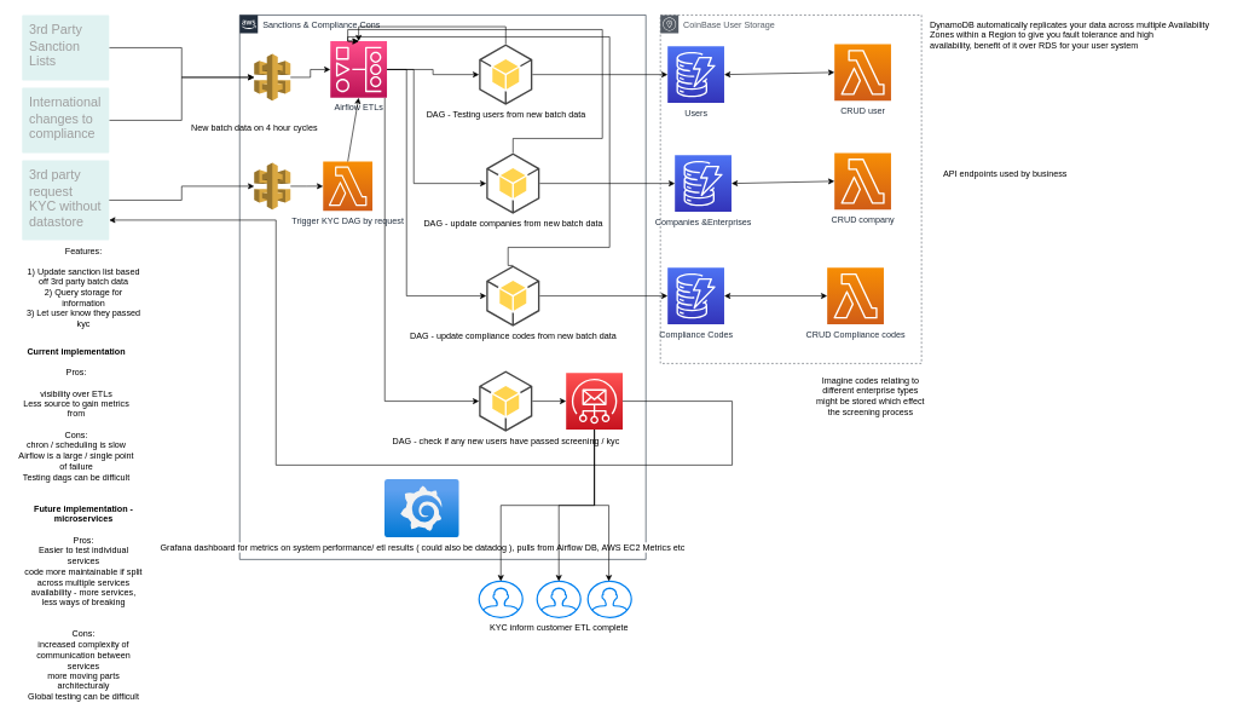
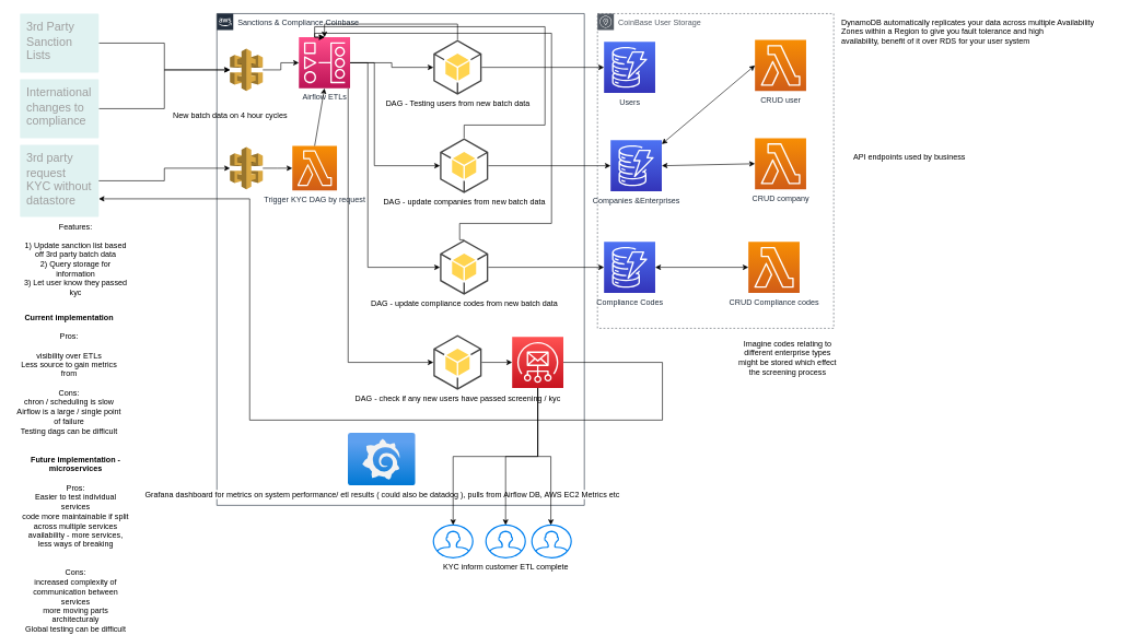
  <mxCell id="0" />
  <mxCell id="1" parent="0" />
- <mxCell id="2" value="Sanctions &amp;amp; Compliance Cons" style="points=[[0,0],[0.25,0],[0.5,0],[0.75,0],[1,0],[1,0.25],[1,0.5],[1,0.75],[1,1],[0.75,1],[0.5,1],[0.25,1],[0,1],[0,0.75],[0,0.5],[0,0.25]];outlineConnect=0;gradientColor=none;html=1;whiteSpace=wrap;fontSize=12;fontStyle=0;shape=mxgraph.aws4.group;grIcon=mxgraph.aws4.group_aws_cloud_alt;strokeColor=#232F3E;fillColor=none;verticalAlign=top;align=left;spacingLeft=30;fontColor=#232F3E;dashed=0;labelBackgroundColor=#ffffff;container=1;pointerEvents=0;collapsible=0;recursiveResize=0;" parent="1" vertex="1"><mxGeometry x="330" y="20" width="560" height="750" as="geometry" /></mxCell>
+ <mxCell id="2" value="Sanctions &amp;amp; Compliance Coinbase" style="points=[[0,0],[0.25,0],[0.5,0],[0.75,0],[1,0],[1,0.25],[1,0.5],[1,0.75],[1,1],[0.75,1],[0.5,1],[0.25,1],[0,1],[0,0.75],[0,0.5],[0,0.25]];outlineConnect=0;gradientColor=none;html=1;whiteSpace=wrap;fontSize=12;fontStyle=0;shape=mxgraph.aws4.group;grIcon=mxgraph.aws4.group_aws_cloud_alt;strokeColor=#232F3E;fillColor=none;verticalAlign=top;align=left;spacingLeft=30;fontColor=#232F3E;dashed=0;labelBackgroundColor=#ffffff;container=1;pointerEvents=0;collapsible=0;recursiveResize=0;" parent="1" vertex="1"><mxGeometry x="330" y="20" width="560" height="750" as="geometry" /></mxCell>
  <mxCell id="3" value="" style="edgeStyle=orthogonalEdgeStyle;rounded=0;orthogonalLoop=1;jettySize=auto;html=1;" edge="1" parent="2" source="7" target="12"><mxGeometry relative="1" as="geometry" /></mxCell>
  <mxCell id="4" style="edgeStyle=orthogonalEdgeStyle;rounded=0;orthogonalLoop=1;jettySize=auto;html=1;exitX=1;exitY=0.5;exitDx=0;exitDy=0;exitPerimeter=0;entryX=0;entryY=0.5;entryDx=0;entryDy=0;entryPerimeter=0;" edge="1" parent="2" source="7" target="17"><mxGeometry relative="1" as="geometry"><Array as="points"><mxPoint x="240" y="75" /><mxPoint x="240" y="232" /></Array></mxGeometry></mxCell>
  <mxCell id="5" style="edgeStyle=orthogonalEdgeStyle;rounded=0;orthogonalLoop=1;jettySize=auto;html=1;entryX=0;entryY=0.5;entryDx=0;entryDy=0;entryPerimeter=0;" edge="1" parent="2" source="7" target="21"><mxGeometry relative="1" as="geometry"><Array as="points"><mxPoint x="230" y="75" /><mxPoint x="230" y="387" /></Array></mxGeometry></mxCell>
  <mxCell id="6" style="edgeStyle=orthogonalEdgeStyle;rounded=0;orthogonalLoop=1;jettySize=auto;html=1;entryX=0;entryY=0.5;entryDx=0;entryDy=0;entryPerimeter=0;" edge="1" parent="2" source="7" target="29"><mxGeometry relative="1" as="geometry"><Array as="points"><mxPoint x="200" y="85" /><mxPoint x="200" y="532" /></Array></mxGeometry></mxCell>
  <mxCell id="7" value="Airflow ETLs" style="sketch=0;points=[[0,0,0],[0.25,0,0],[0.5,0,0],[0.75,0,0],[1,0,0],[0,1,0],[0.25,1,0],[0.5,1,0],[0.75,1,0],[1,1,0],[0,0.25,0],[0,0.5,0],[0,0.75,0],[1,0.25,0],[1,0.5,0],[1,0.75,0]];outlineConnect=0;fontColor=#232F3E;gradientColor=#FF4F8B;gradientDirection=north;fillColor=#BC1356;strokeColor=#ffffff;dashed=0;verticalLabelPosition=bottom;verticalAlign=top;align=center;html=1;fontSize=12;fontStyle=0;aspect=fixed;shape=mxgraph.aws4.resourceIcon;resIcon=mxgraph.aws4.managed_workflows_for_apache_airflow;" vertex="1" parent="2"><mxGeometry x="125" y="36" width="78" height="78" as="geometry" /></mxCell>
  <mxCell id="8" value="Users" style="sketch=0;points=[[0,0,0],[0.25,0,0],[0.5,0,0],[0.75,0,0],[1,0,0],[0,1,0],[0.25,1,0],[0.5,1,0],[0.75,1,0],[1,1,0],[0,0.25,0],[0,0.5,0],[0,0.75,0],[1,0.25,0],[1,0.5,0],[1,0.75,0]];outlineConnect=0;fontColor=#232F3E;gradientColor=#4D72F3;gradientDirection=north;fillColor=#3334B9;strokeColor=#ffffff;dashed=0;verticalLabelPosition=bottom;verticalAlign=top;align=center;html=1;fontSize=12;fontStyle=0;aspect=fixed;shape=mxgraph.aws4.resourceIcon;resIcon=mxgraph.aws4.dynamodb;" vertex="1" parent="2"><mxGeometry x="590" y="43" width="78" height="78" as="geometry" /></mxCell>
  <mxCell id="9" value="Companies &amp;amp;Enterprises" style="sketch=0;points=[[0,0,0],[0.25,0,0],[0.5,0,0],[0.75,0,0],[1,0,0],[0,1,0],[0.25,1,0],[0.5,1,0],[0.75,1,0],[1,1,0],[0,0.25,0],[0,0.5,0],[0,0.75,0],[1,0.25,0],[1,0.5,0],[1,0.75,0]];outlineConnect=0;fontColor=#232F3E;gradientColor=#4D72F3;gradientDirection=north;fillColor=#3334B9;strokeColor=#ffffff;dashed=0;verticalLabelPosition=bottom;verticalAlign=top;align=center;html=1;fontSize=12;fontStyle=0;aspect=fixed;shape=mxgraph.aws4.resourceIcon;resIcon=mxgraph.aws4.dynamodb;" vertex="1" parent="2"><mxGeometry x="600" y="193" width="78" height="78" as="geometry" /></mxCell>
  <mxCell id="10" style="edgeStyle=orthogonalEdgeStyle;rounded=0;orthogonalLoop=1;jettySize=auto;html=1;exitX=1;exitY=0.5;exitDx=0;exitDy=0;exitPerimeter=0;" edge="1" parent="2" source="12" target="8"><mxGeometry relative="1" as="geometry" /></mxCell>
  <mxCell id="11" style="edgeStyle=orthogonalEdgeStyle;rounded=0;orthogonalLoop=1;jettySize=auto;html=1;exitX=0.5;exitY=0;exitDx=0;exitDy=0;exitPerimeter=0;entryX=0.5;entryY=0;entryDx=0;entryDy=0;entryPerimeter=0;" edge="1" parent="2" source="12" target="7"><mxGeometry relative="1" as="geometry" /></mxCell>
  <mxCell id="12" value="DAG - Testing users from new batch data" style="outlineConnect=0;dashed=0;verticalLabelPosition=bottom;verticalAlign=top;align=center;html=1;shape=mxgraph.aws3.android;fillColor=#FFD44F;gradientColor=none;" vertex="1" parent="2"><mxGeometry x="330" y="40" width="73.5" height="84" as="geometry" /></mxCell>
  <mxCell id="13" value="" style="edgeStyle=orthogonalEdgeStyle;rounded=0;orthogonalLoop=1;jettySize=auto;html=1;" edge="1" parent="2" source="14" target="7"><mxGeometry relative="1" as="geometry" /></mxCell>
  <mxCell id="14" value="" style="outlineConnect=0;dashed=0;verticalLabelPosition=bottom;verticalAlign=top;align=center;html=1;shape=mxgraph.aws3.api_gateway;fillColor=#D9A741;gradientColor=none;" vertex="1" parent="2"><mxGeometry x="20" y="53.5" width="50" height="64.5" as="geometry" /></mxCell>
  <mxCell id="15" style="edgeStyle=orthogonalEdgeStyle;rounded=0;orthogonalLoop=1;jettySize=auto;html=1;" edge="1" parent="2" source="17" target="9"><mxGeometry relative="1" as="geometry" /></mxCell>
  <mxCell id="16" style="edgeStyle=orthogonalEdgeStyle;rounded=0;orthogonalLoop=1;jettySize=auto;html=1;entryX=0.5;entryY=0;entryDx=0;entryDy=0;entryPerimeter=0;exitX=0.5;exitY=0;exitDx=0;exitDy=0;exitPerimeter=0;" edge="1" parent="2" source="17" target="7"><mxGeometry relative="1" as="geometry"><Array as="points"><mxPoint x="377" y="170" /><mxPoint x="500" y="170" /><mxPoint x="500" y="20" /><mxPoint x="149" y="20" /></Array></mxGeometry></mxCell>
  <mxCell id="17" value="DAG - update companies from new batch data" style="outlineConnect=0;dashed=0;verticalLabelPosition=bottom;verticalAlign=top;align=center;html=1;shape=mxgraph.aws3.android;fillColor=#FFD44F;gradientColor=none;" vertex="1" parent="2"><mxGeometry x="340" y="190" width="73.5" height="84" as="geometry" /></mxCell>
  <mxCell id="18" value="Compliance Codes" style="sketch=0;points=[[0,0,0],[0.25,0,0],[0.5,0,0],[0.75,0,0],[1,0,0],[0,1,0],[0.25,1,0],[0.5,1,0],[0.75,1,0],[1,1,0],[0,0.25,0],[0,0.5,0],[0,0.75,0],[1,0.25,0],[1,0.5,0],[1,0.75,0]];outlineConnect=0;fontColor=#232F3E;gradientColor=#4D72F3;gradientDirection=north;fillColor=#3334B9;strokeColor=#ffffff;dashed=0;verticalLabelPosition=bottom;verticalAlign=top;align=center;html=1;fontSize=12;fontStyle=0;aspect=fixed;shape=mxgraph.aws4.resourceIcon;resIcon=mxgraph.aws4.dynamodb;" vertex="1" parent="2"><mxGeometry x="590" y="348" width="78" height="78" as="geometry" /></mxCell>
  <mxCell id="19" style="edgeStyle=orthogonalEdgeStyle;rounded=0;orthogonalLoop=1;jettySize=auto;html=1;" edge="1" parent="2" source="21" target="18"><mxGeometry relative="1" as="geometry" /></mxCell>
  <mxCell id="20" style="edgeStyle=orthogonalEdgeStyle;rounded=0;orthogonalLoop=1;jettySize=auto;html=1;entryX=0.5;entryY=0;entryDx=0;entryDy=0;entryPerimeter=0;exitX=0.5;exitY=0;exitDx=0;exitDy=0;exitPerimeter=0;" edge="1" parent="2" source="21" target="7"><mxGeometry relative="1" as="geometry"><mxPoint x="377" y="330" as="sourcePoint" /><Array as="points"><mxPoint x="370" y="345" /><mxPoint x="370" y="320" /><mxPoint x="510" y="320" /><mxPoint x="510" y="30" /><mxPoint x="149" y="30" /></Array></mxGeometry></mxCell>
  <mxCell id="21" value="DAG - update compliance codes from new batch data" style="outlineConnect=0;dashed=0;verticalLabelPosition=bottom;verticalAlign=top;align=center;html=1;shape=mxgraph.aws3.android;fillColor=#FFD44F;gradientColor=none;" vertex="1" parent="2"><mxGeometry x="340" y="345" width="73.5" height="84" as="geometry" /></mxCell>
  <mxCell id="22" value="CRUD user" style="sketch=0;points=[[0,0,0],[0.25,0,0],[0.5,0,0],[0.75,0,0],[1,0,0],[0,1,0],[0.25,1,0],[0.5,1,0],[0.75,1,0],[1,1,0],[0,0.25,0],[0,0.5,0],[0,0.75,0],[1,0.25,0],[1,0.5,0],[1,0.75,0]];outlineConnect=0;fontColor=#232F3E;gradientColor=#F78E04;gradientDirection=north;fillColor=#D05C17;strokeColor=#ffffff;dashed=0;verticalLabelPosition=bottom;verticalAlign=top;align=center;html=1;fontSize=12;fontStyle=0;aspect=fixed;shape=mxgraph.aws4.resourceIcon;resIcon=mxgraph.aws4.lambda;" vertex="1" parent="2"><mxGeometry x="820" y="40" width="78" height="78" as="geometry" /></mxCell>
  <mxCell id="23" value="CRUD company" style="sketch=0;points=[[0,0,0],[0.25,0,0],[0.5,0,0],[0.75,0,0],[1,0,0],[0,1,0],[0.25,1,0],[0.5,1,0],[0.75,1,0],[1,1,0],[0,0.25,0],[0,0.5,0],[0,0.75,0],[1,0.25,0],[1,0.5,0],[1,0.75,0]];outlineConnect=0;fontColor=#232F3E;gradientColor=#F78E04;gradientDirection=north;fillColor=#D05C17;strokeColor=#ffffff;dashed=0;verticalLabelPosition=bottom;verticalAlign=top;align=center;html=1;fontSize=12;fontStyle=0;aspect=fixed;shape=mxgraph.aws4.resourceIcon;resIcon=mxgraph.aws4.lambda;" vertex="1" parent="2"><mxGeometry x="820" y="190" width="78" height="78" as="geometry" /></mxCell>
  <mxCell id="24" value="CRUD Compliance codes" style="sketch=0;points=[[0,0,0],[0.25,0,0],[0.5,0,0],[0.75,0,0],[1,0,0],[0,1,0],[0.25,1,0],[0.5,1,0],[0.75,1,0],[1,1,0],[0,0.25,0],[0,0.5,0],[0,0.75,0],[1,0.25,0],[1,0.5,0],[1,0.75,0]];outlineConnect=0;fontColor=#232F3E;gradientColor=#F78E04;gradientDirection=north;fillColor=#D05C17;strokeColor=#ffffff;dashed=0;verticalLabelPosition=bottom;verticalAlign=top;align=center;html=1;fontSize=12;fontStyle=0;aspect=fixed;shape=mxgraph.aws4.resourceIcon;resIcon=mxgraph.aws4.lambda;" vertex="1" parent="2"><mxGeometry x="810" y="348" width="78" height="78" as="geometry" /></mxCell>
- <mxCell id="25" value="" style="endArrow=classic;startArrow=classic;html=1;rounded=0;entryX=1;entryY=0.5;entryDx=0;entryDy=0;entryPerimeter=0;exitX=0;exitY=0.5;exitDx=0;exitDy=0;exitPerimeter=0;" edge="1" parent="2" source="22" target="8"><mxGeometry width="50" height="50" relative="1" as="geometry"><mxPoint x="330" y="350" as="sourcePoint" /><mxPoint x="380" y="300" as="targetPoint" /></mxGeometry></mxCell>
+ <mxCell id="25" value="" style="endArrow=classic;startArrow=classic;html=1;rounded=0;exitX=0;exitY=0.5;exitDx=0;exitDy=0;exitPerimeter=0;" edge="1" parent="2" source="22" target="9"><mxGeometry width="50" height="50" relative="1" as="geometry"><mxPoint x="330" y="350" as="sourcePoint" /><mxPoint x="380" y="300" as="targetPoint" /></mxGeometry></mxCell>
  <mxCell id="26" value="" style="endArrow=classic;startArrow=classic;html=1;rounded=0;entryX=1;entryY=0.5;entryDx=0;entryDy=0;entryPerimeter=0;exitX=0;exitY=0.5;exitDx=0;exitDy=0;exitPerimeter=0;" edge="1" parent="2" source="23" target="9"><mxGeometry width="50" height="50" relative="1" as="geometry"><mxPoint x="842" y="170" as="sourcePoint" /><mxPoint x="690" y="173" as="targetPoint" /></mxGeometry></mxCell>
  <mxCell id="27" value="" style="endArrow=classic;startArrow=classic;html=1;rounded=0;entryX=1;entryY=0.5;entryDx=0;entryDy=0;entryPerimeter=0;exitX=0;exitY=0.5;exitDx=0;exitDy=0;exitPerimeter=0;" edge="1" parent="2" source="24" target="18"><mxGeometry width="50" height="50" relative="1" as="geometry"><mxPoint x="840" y="99" as="sourcePoint" /><mxPoint x="688" y="102" as="targetPoint" /></mxGeometry></mxCell>
  <mxCell id="28" style="edgeStyle=orthogonalEdgeStyle;rounded=0;orthogonalLoop=1;jettySize=auto;html=1;entryX=0;entryY=0.5;entryDx=0;entryDy=0;entryPerimeter=0;" edge="1" parent="2" source="29" target="30"><mxGeometry relative="1" as="geometry" /></mxCell>
  <mxCell id="29" value="DAG - check if any new users have passed screening / kyc" style="outlineConnect=0;dashed=0;verticalLabelPosition=bottom;verticalAlign=top;align=center;html=1;shape=mxgraph.aws3.android;fillColor=#FFD44F;gradientColor=none;" vertex="1" parent="2"><mxGeometry x="330" y="490" width="73.5" height="84" as="geometry" /></mxCell>
  <mxCell id="30" value="" style="sketch=0;points=[[0,0,0],[0.25,0,0],[0.5,0,0],[0.75,0,0],[1,0,0],[0,1,0],[0.25,1,0],[0.5,1,0],[0.75,1,0],[1,1,0],[0,0.25,0],[0,0.5,0],[0,0.75,0],[1,0.25,0],[1,0.5,0],[1,0.75,0]];outlineConnect=0;fontColor=#232F3E;gradientColor=#FF5252;gradientDirection=north;fillColor=#C7131F;strokeColor=#ffffff;dashed=0;verticalLabelPosition=bottom;verticalAlign=top;align=center;html=1;fontSize=12;fontStyle=0;aspect=fixed;shape=mxgraph.aws4.resourceIcon;resIcon=mxgraph.aws4.simple_email_service;" vertex="1" parent="2"><mxGeometry x="450" y="493" width="78" height="78" as="geometry" /></mxCell>
  <mxCell id="31" value="Grafana dashboard for metrics on system performance/ etl results ( could also be datadog ), pulls from Airflow DB, AWS EC2 Metrics etc" style="image;aspect=fixed;html=1;points=[];align=center;fontSize=12;image=img/lib/azure2/other/Grafana.svg;" vertex="1" parent="2"><mxGeometry x="200" y="640" width="103.03" height="80" as="geometry" /></mxCell>
  <mxCell id="32" value="Trigger KYC DAG by request" style="sketch=0;points=[[0,0,0],[0.25,0,0],[0.5,0,0],[0.75,0,0],[1,0,0],[0,1,0],[0.25,1,0],[0.5,1,0],[0.75,1,0],[1,1,0],[0,0.25,0],[0,0.5,0],[0,0.75,0],[1,0.25,0],[1,0.5,0],[1,0.75,0]];outlineConnect=0;fontColor=#232F3E;gradientColor=#F78E04;gradientDirection=north;fillColor=#D05C17;strokeColor=#ffffff;dashed=0;verticalLabelPosition=bottom;verticalAlign=top;align=center;html=1;fontSize=12;fontStyle=0;aspect=fixed;shape=mxgraph.aws4.resourceIcon;resIcon=mxgraph.aws4.lambda;" vertex="1" parent="2"><mxGeometry x="115" y="201.75" width="68" height="68" as="geometry" /></mxCell>
  <mxCell id="33" value="" style="endArrow=classic;html=1;rounded=0;entryX=0.5;entryY=1;entryDx=0;entryDy=0;entryPerimeter=0;exitX=0.5;exitY=0;exitDx=0;exitDy=0;exitPerimeter=0;" edge="1" parent="2" source="32" target="7"><mxGeometry width="50" height="50" relative="1" as="geometry"><mxPoint x="300" y="390" as="sourcePoint" /><mxPoint x="350" y="340" as="targetPoint" /></mxGeometry></mxCell>
  <mxCell id="34" style="edgeStyle=orthogonalEdgeStyle;rounded=0;orthogonalLoop=1;jettySize=auto;html=1;exitX=1;exitY=0.5;exitDx=0;exitDy=0;exitPerimeter=0;" edge="1" parent="1" source="35" target="14"><mxGeometry relative="1" as="geometry" /></mxCell>
  <mxCell id="35" value="&lt;font style=&quot;font-size: 18px;&quot;&gt;3rd Party Sanction Lists&lt;/font&gt;" style="sketch=0;points=[[0,0,0],[0.25,0,0],[0.5,0,0],[0.75,0,0],[1,0,0],[1,0.25,0],[1,0.5,0],[1,0.75,0],[1,1,0],[0.75,1,0],[0.5,1,0],[0.25,1,0],[0,1,0],[0,0.75,0],[0,0.5,0],[0,0.25,0]];rounded=1;absoluteArcSize=1;arcSize=2;html=1;strokeColor=none;gradientColor=none;shadow=0;dashed=0;fontSize=12;fontColor=#9E9E9E;align=left;verticalAlign=top;spacing=10;spacingTop=-4;whiteSpace=wrap;fillColor=#E0F2F1;" vertex="1" parent="1"><mxGeometry x="30" y="20" width="120" height="90" as="geometry" /></mxCell>
  <mxCell id="36" value="Features:&lt;br&gt;&lt;br&gt;1) Update sanction list based off 3rd party batch data&lt;br&gt;2) Query storage for information&lt;br&gt;3) Let user know they passed kyc" style="text;html=1;strokeColor=none;fillColor=none;align=center;verticalAlign=middle;whiteSpace=wrap;rounded=0;" vertex="1" parent="1"><mxGeometry x="30" y="325" width="170" height="140" as="geometry" /></mxCell>
  <mxCell id="37" value="" style="html=1;verticalLabelPosition=bottom;align=center;labelBackgroundColor=#ffffff;verticalAlign=top;strokeWidth=2;strokeColor=#0080F0;shadow=0;dashed=0;shape=mxgraph.ios7.icons.user;" vertex="1" parent="1"><mxGeometry x="740" y="800" width="60" height="50" as="geometry" /></mxCell>
  <mxCell id="38" value="" style="edgeStyle=orthogonalEdgeStyle;rounded=0;orthogonalLoop=1;jettySize=auto;html=1;" edge="1" parent="1" source="30" target="37"><mxGeometry relative="1" as="geometry" /></mxCell>
  <mxCell id="39" value="&lt;b&gt;Current implementation&lt;/b&gt;&lt;br&gt;&lt;br&gt;Pros:&lt;br&gt;&lt;br&gt;visibility over ETLs&lt;br&gt;Less source to gain metrics from&lt;br&gt;&lt;br&gt;Cons:&lt;br&gt;chron / scheduling is slow&lt;br&gt;Airflow is a large / single point of failure&lt;br&gt;Testing dags can be difficult" style="text;html=1;strokeColor=none;fillColor=none;align=center;verticalAlign=middle;whiteSpace=wrap;rounded=0;" vertex="1" parent="1"><mxGeometry x="20" y="500" width="170" height="140" as="geometry" /></mxCell>
  <mxCell id="40" value="&lt;b&gt;Future implementation - microservices&lt;/b&gt;&lt;br&gt;&lt;br&gt;Pros:&lt;br&gt;Easier to test individual services&lt;br&gt;code more maintainable if split across multiple services&lt;br&gt;availability - more services, less ways of breaking&lt;br&gt;&lt;br&gt;&lt;br&gt;Cons:&lt;br&gt;increased complexity of communication between services&lt;br&gt;more moving parts architecturaly&lt;br&gt;Global testing can be difficult" style="text;html=1;strokeColor=none;fillColor=none;align=center;verticalAlign=middle;whiteSpace=wrap;rounded=0;" vertex="1" parent="1"><mxGeometry x="30" y="760" width="170" height="140" as="geometry" /></mxCell>
  <mxCell id="41" style="edgeStyle=orthogonalEdgeStyle;rounded=0;orthogonalLoop=1;jettySize=auto;html=1;" edge="1" parent="1" source="42" target="14"><mxGeometry relative="1" as="geometry" /></mxCell>
  <mxCell id="42" value="&lt;span style=&quot;font-size: 18px;&quot;&gt;International changes to compliance&lt;/span&gt;" style="sketch=0;points=[[0,0,0],[0.25,0,0],[0.5,0,0],[0.75,0,0],[1,0,0],[1,0.25,0],[1,0.5,0],[1,0.75,0],[1,1,0],[0.75,1,0],[0.5,1,0],[0.25,1,0],[0,1,0],[0,0.75,0],[0,0.5,0],[0,0.25,0]];rounded=1;absoluteArcSize=1;arcSize=2;html=1;strokeColor=none;gradientColor=none;shadow=0;dashed=0;fontSize=12;fontColor=#9E9E9E;align=left;verticalAlign=top;spacing=10;spacingTop=-4;whiteSpace=wrap;fillColor=#E0F2F1;" vertex="1" parent="1"><mxGeometry x="30" y="120" width="120" height="90" as="geometry" /></mxCell>
  <mxCell id="43" style="edgeStyle=orthogonalEdgeStyle;rounded=0;orthogonalLoop=1;jettySize=auto;html=1;entryX=0;entryY=0.5;entryDx=0;entryDy=0;entryPerimeter=0;" edge="1" parent="1" source="47" target="32"><mxGeometry relative="1" as="geometry" /></mxCell>
  <mxCell id="44" value="&lt;span style=&quot;font-size: 18px;&quot;&gt;3rd party request KYC without datastore&lt;/span&gt;" style="sketch=0;points=[[0,0,0],[0.25,0,0],[0.5,0,0],[0.75,0,0],[1,0,0],[1,0.25,0],[1,0.5,0],[1,0.75,0],[1,1,0],[0.75,1,0],[0.5,1,0],[0.25,1,0],[0,1,0],[0,0.75,0],[0,0.5,0],[0,0.25,0]];rounded=1;absoluteArcSize=1;arcSize=2;html=1;strokeColor=none;gradientColor=none;shadow=0;dashed=0;fontSize=12;fontColor=#9E9E9E;align=left;verticalAlign=top;spacing=10;spacingTop=-4;whiteSpace=wrap;fillColor=#E0F2F1;" vertex="1" parent="1"><mxGeometry x="30" y="220" width="120" height="110" as="geometry" /></mxCell>
  <mxCell id="45" value="KYC inform customer ETL complete" style="text;html=1;align=center;verticalAlign=middle;resizable=0;points=[];autosize=1;strokeColor=none;fillColor=none;" vertex="1" parent="1"><mxGeometry x="665" y="850" width="210" height="30" as="geometry" /></mxCell>
  <mxCell id="46" value="" style="edgeStyle=orthogonalEdgeStyle;rounded=0;orthogonalLoop=1;jettySize=auto;html=1;" edge="1" parent="1" source="44" target="47"><mxGeometry relative="1" as="geometry"><mxPoint x="150" y="275" as="sourcePoint" /><mxPoint x="375" y="138" as="targetPoint" /></mxGeometry></mxCell>
  <mxCell id="47" value="" style="outlineConnect=0;dashed=0;verticalLabelPosition=bottom;verticalAlign=top;align=center;html=1;shape=mxgraph.aws3.api_gateway;fillColor=#D9A741;gradientColor=none;" vertex="1" parent="1"><mxGeometry x="350" y="223.5" width="50" height="64.5" as="geometry" /></mxCell>
  <mxCell id="48" style="edgeStyle=orthogonalEdgeStyle;rounded=0;orthogonalLoop=1;jettySize=auto;html=1;entryX=1;entryY=0.75;entryDx=0;entryDy=0;entryPerimeter=0;" edge="1" parent="1" source="30" target="44"><mxGeometry relative="1" as="geometry"><Array as="points"><mxPoint x="1009" y="640" /><mxPoint x="380" y="640" /><mxPoint x="380" y="303" /></Array></mxGeometry></mxCell>
  <mxCell id="49" value="API endpoints used by business" style="text;html=1;align=center;verticalAlign=middle;resizable=0;points=[];autosize=1;strokeColor=none;fillColor=none;" vertex="1" parent="1"><mxGeometry x="1290" y="223.5" width="190" height="30" as="geometry" /></mxCell>
  <mxCell id="50" value="CoinBase User Storage" style="sketch=0;outlineConnect=0;gradientColor=none;html=1;whiteSpace=wrap;fontSize=12;fontStyle=0;shape=mxgraph.aws4.group;grIcon=mxgraph.aws4.group_availability_zone;strokeColor=#545B64;fillColor=none;verticalAlign=top;align=left;spacingLeft=30;fontColor=#545B64;dashed=1;" vertex="1" parent="1"><mxGeometry x="910" y="20" width="360" height="480" as="geometry" /></mxCell>
  <mxCell id="51" value="Imagine codes relating to different enterprise types might be stored which effect the screening process" style="text;html=1;strokeColor=none;fillColor=none;align=center;verticalAlign=middle;whiteSpace=wrap;rounded=0;" vertex="1" parent="1"><mxGeometry x="1120" y="530" width="160" height="30" as="geometry" /></mxCell>
  <mxCell id="52" value="" style="html=1;verticalLabelPosition=bottom;align=center;labelBackgroundColor=#ffffff;verticalAlign=top;strokeWidth=2;strokeColor=#0080F0;shadow=0;dashed=0;shape=mxgraph.ios7.icons.user;" vertex="1" parent="1"><mxGeometry x="810" y="800" width="60" height="50" as="geometry" /></mxCell>
  <mxCell id="53" value="" style="html=1;verticalLabelPosition=bottom;align=center;labelBackgroundColor=#ffffff;verticalAlign=top;strokeWidth=2;strokeColor=#0080F0;shadow=0;dashed=0;shape=mxgraph.ios7.icons.user;" vertex="1" parent="1"><mxGeometry x="660" y="800" width="60" height="50" as="geometry" /></mxCell>
  <mxCell id="54" value="" style="edgeStyle=orthogonalEdgeStyle;rounded=0;orthogonalLoop=1;jettySize=auto;html=1;entryX=0.5;entryY=0;entryDx=0;entryDy=0;entryPerimeter=0;exitX=0.5;exitY=1;exitDx=0;exitDy=0;exitPerimeter=0;" edge="1" parent="1" source="30" target="53"><mxGeometry relative="1" as="geometry"><mxPoint x="829" y="601" as="sourcePoint" /><mxPoint x="838" y="810" as="targetPoint" /></mxGeometry></mxCell>
  <mxCell id="55" value="" style="edgeStyle=orthogonalEdgeStyle;rounded=0;orthogonalLoop=1;jettySize=auto;html=1;entryX=0.483;entryY=0;entryDx=0;entryDy=0;entryPerimeter=0;exitX=0.5;exitY=1;exitDx=0;exitDy=0;exitPerimeter=0;" edge="1" parent="1" source="30" target="52"><mxGeometry relative="1" as="geometry"><mxPoint x="950" y="610" as="sourcePoint" /><mxPoint x="848" y="820" as="targetPoint" /></mxGeometry></mxCell>
  <mxCell id="56" value="New batch data on 4 hour cycles" style="text;html=1;align=center;verticalAlign=middle;resizable=0;points=[];autosize=1;strokeColor=none;fillColor=none;" vertex="1" parent="1"><mxGeometry x="250" y="160" width="200" height="30" as="geometry" /></mxCell>
  <mxCell id="57" value="DynamoDB automatically replicates your data across multiple Availability&lt;br&gt; Zones within a Region to give you fault tolerance and high &lt;br&gt;availability, benefit of it over RDS for your user system&lt;br&gt;" style="text;whiteSpace=wrap;html=1;" vertex="1" parent="1"><mxGeometry x="1280" y="20" width="420" height="70" as="geometry" /></mxCell>
